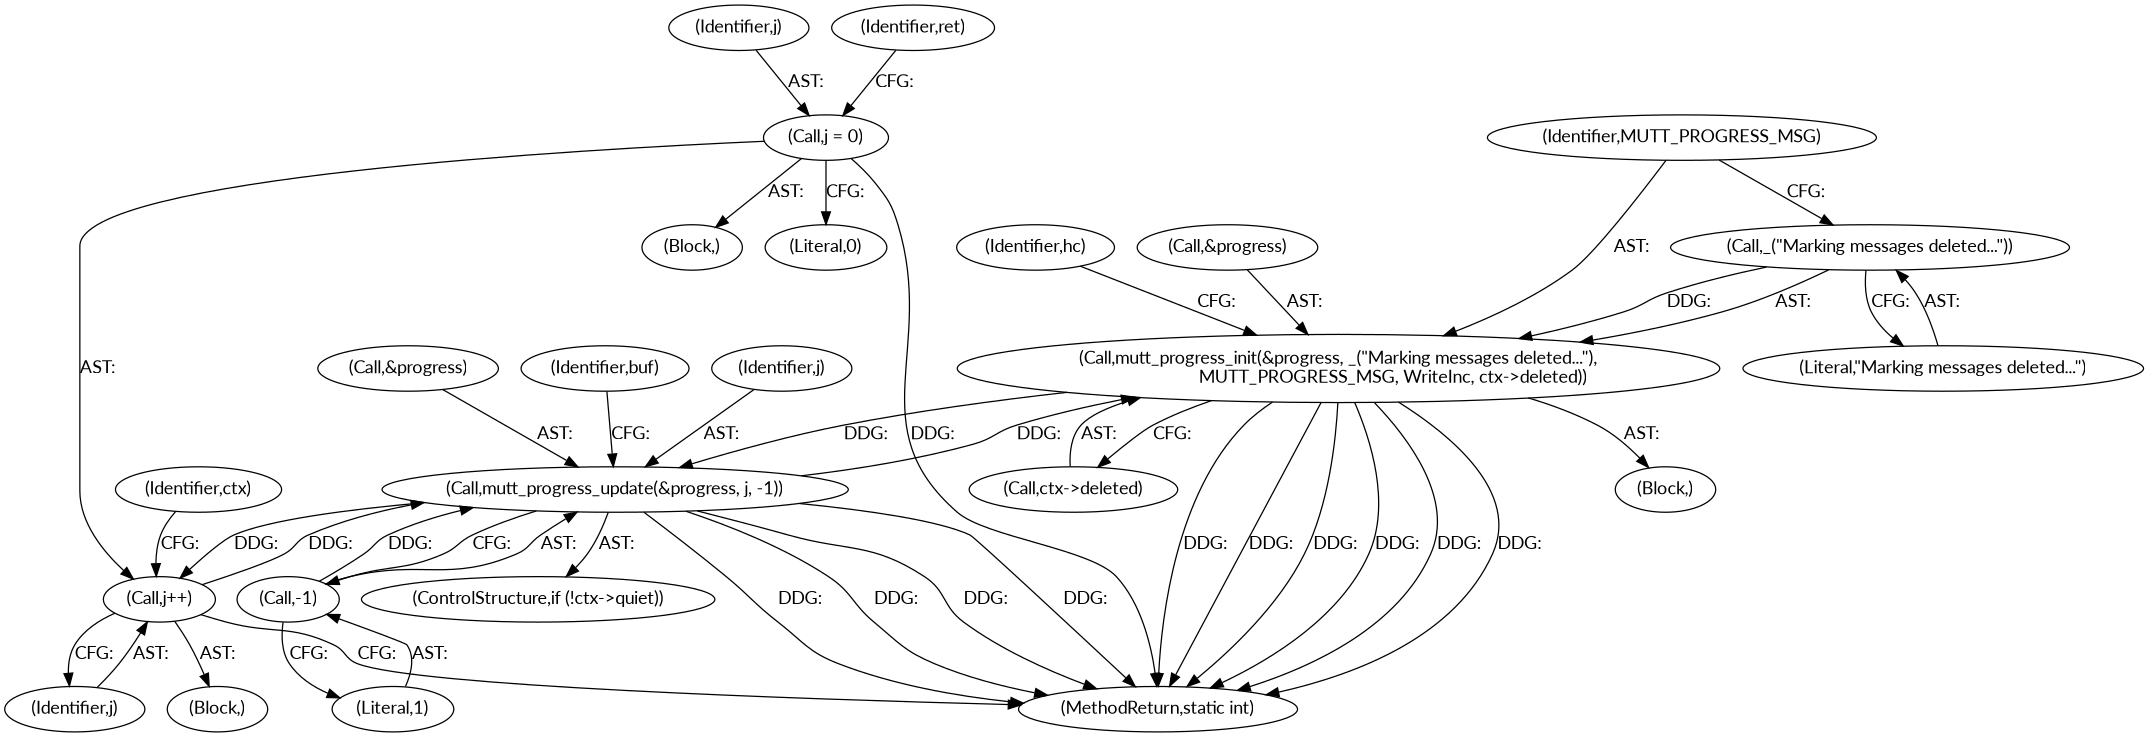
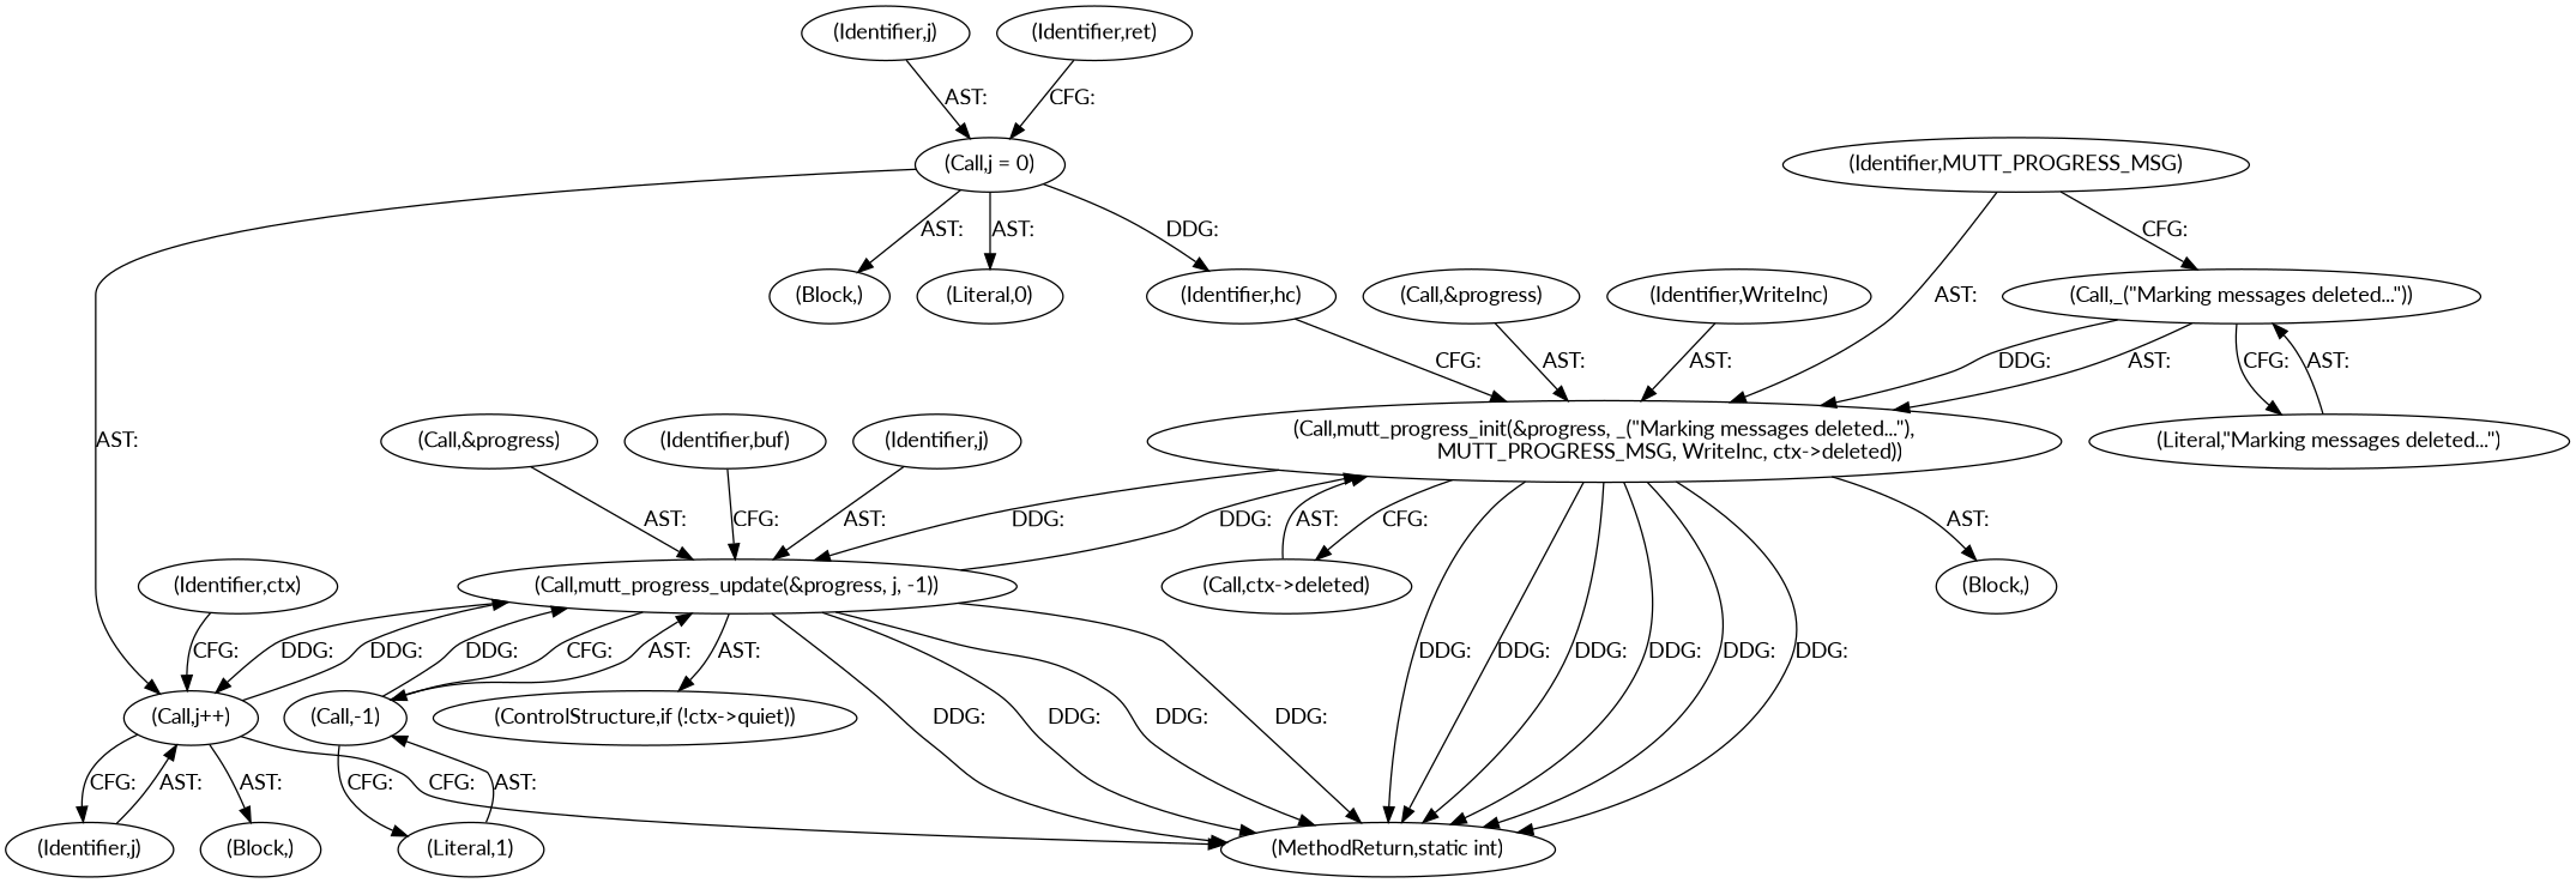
  digraph {
    fontname=Lato
    node [fontname=Lato]
    edge [fontname=Lato]
    n1 [label="(Call,mutt_progress_init(&progress, _(\"Marking messages deleted...\"),\n                       MUTT_PROGRESS_MSG, WriteInc, ctx->deleted))"]
    n2 [label="(Call,mutt_progress_update(&progress, j, -1))"]
    n3 [label="(Call,ctx->deleted)"]
    n4 [label="(MethodReturn,static int)"]
    n5 [label="(Block,)"]
    n6 [label="(Call,j++)"]
    n7 [label="(Call,-1)"]
    n8 [label="(ControlStructure,if (!ctx->quiet))"]
    n9 [label="(Identifier,j)"]
    n10 [label="(Block,)"]
    n11 [label="(Literal,1)"]
    n12 [label="(Call,_(\"Marking messages deleted...\"))"]
    n13 [label="(Literal,\"Marking messages deleted...\")"]
    n14 [label="(Call,j = 0)"]
    n15 [label="(Block,)"]
    n16 [label="(Literal,0)"]
    n17 [label="(Identifier,hc)"]
    n18 [label="(Identifier,buf)"]
    n19 [label="(Identifier,j)"]
    n20 [label="(Call,&progress)"]
    n21 [label="(Identifier,j)"]
    n22 [label="(Identifier,MUTT_PROGRESS_MSG)"]
+   n23 [label="(Identifier,WriteInc)"]
    n24 [label="(Identifier,ret)"]
    n25 [label="(Identifier,ctx)"]
    n26 [label="(Call,&progress)"]
    n1 -> n2 [label="DDG: "]
    n1 -> n3 [label="CFG: "]
    n1 -> n4 [label="DDG: "]
    n1 -> n4 [label="DDG: "]
    n1 -> n4 [label="DDG: "]
    n1 -> n4 [label="DDG: "]
    n1 -> n4 [label="DDG: "]
    n1 -> n4 [label="DDG: "]
    n1 -> n5 [label="AST: "]
    n2 -> n1 [label="DDG: "]
    n2 -> n4 [label="DDG: "]
    n2 -> n4 [label="DDG: "]
    n2 -> n4 [label="DDG: "]
    n2 -> n4 [label="DDG: "]
    n2 -> n6 [label="DDG: "]
    n2 -> n7 [label="CFG: "]
    n2 -> n8 [label="AST: "]
    n3 -> n1 [label="AST: "]
    n6 -> n2 [label="DDG: "]
    n6 -> n4 [label="CFG: "]
    n6 -> n9 [label="CFG: "]
    n6 -> n10 [label="AST: "]
    n7 -> n2 [label="AST: "]
    n7 -> n2 [label="DDG: "]
    n7 -> n11 [label="CFG: "]
    n9 -> n6 [label="AST: "]
    n11 -> n7 [label="AST: "]
    n12 -> n1 [label="AST: "]
    n12 -> n1 [label="DDG: "]
    n12 -> n13 [label="CFG: "]
    n13 -> n12 [label="AST: "]
-   n14 -> n4 [label="DDG: "]
+   n14 -> n17 [label="DDG: "]
    n14 -> n6 [label="AST: "]
    n14 -> n15 [label="AST: "]
-   n14 -> n16 [label="CFG: "]
+   n14 -> n16 [label="AST: "]
    n17 -> n1 [label="CFG: "]
    n18 -> n2 [label="CFG: "]
    n19 -> n14 [label="AST: "]
    n20 -> n1 [label="AST: "]
    n21 -> n2 [label="AST: "]
    n22 -> n1 [label="AST: "]
    n22 -> n12 [label="CFG: "]
+   n23 -> n1 [label="AST: "]
    n24 -> n14 [label="CFG: "]
    n25 -> n6 [label="CFG: "]
    n26 -> n2 [label="AST: "]
  }
